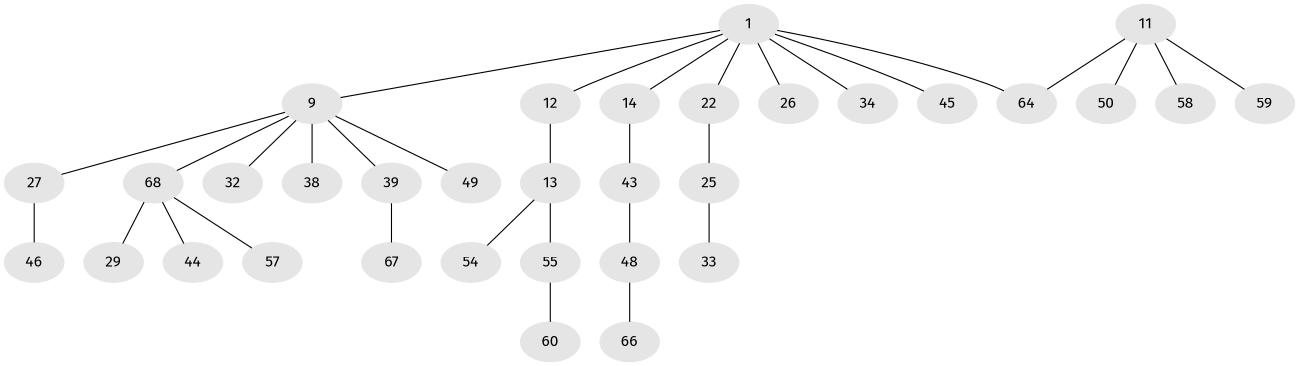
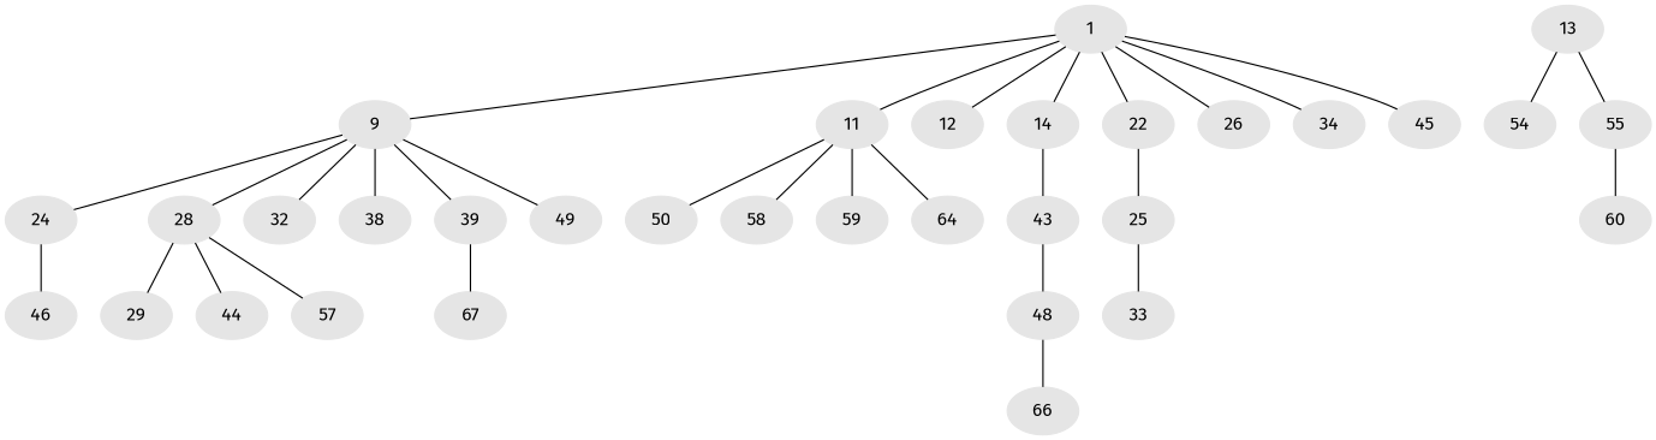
  graph {
    fontname="Fira Sans"
    node [color=gray90 fontname="Fira Sans" style=filled]
    edge [fontname="Fira Sans"]
    1 [super="+2+3"]
    9 [super="+10+19"]
    11 [super="+15+23"]
    12 [super="+16"]
    14 [super="+18"]
    22
    26 [super="+52+51"]
    34
    45
-   24 [label=27]
-   28 [super="+41" label=68]
+   24
+   28 [super="+41"]
    32
    38
    39 [super="+42"]
    49
    50 [super="+65"]
    58
    59
    64
    13 [super="+35"]
    43
    25
    46
    29 [super="+62"]
    44
    57
    67
    54
    55 [super="+56"]
    60
    48
    33 [super="+53"]
    66
    1 -- 9
-   1 -- 64
+   1 -- 11
    1 -- 12
    1 -- 14
    1 -- 22
    1 -- 26
    1 -- 34
    1 -- 45
    9 -- 24
    9 -- 28
    9 -- 32
    9 -- 38
    9 -- 39
    9 -- 49
    11 -- 50
    11 -- 58
    11 -- 59
    11 -- 64
-   12 -- 13
    14 -- 43
    22 -- 25
    24 -- 46
    28 -- 29
    28 -- 44
    28 -- 57
    39 -- 67
    13 -- 54
    13 -- 55
    43 -- 48
    25 -- 33
    55 -- 60
    48 -- 66
  }
